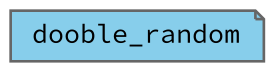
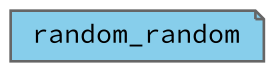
  digraph {
    rankdir=LR
    fontname="Source Code Pro"
-   n1 [color=grey40 fillcolor=skyblue fontname="Source Code Pro" fontsize=10 height=0.2 label=dooble_random shape=note style=filled width=0.4]
+   n1 [color=grey40 fillcolor=skyblue fontname="Source Code Pro" fontsize=10 height=0.2 label=random_random shape=note style=filled width=0.4]
  }
